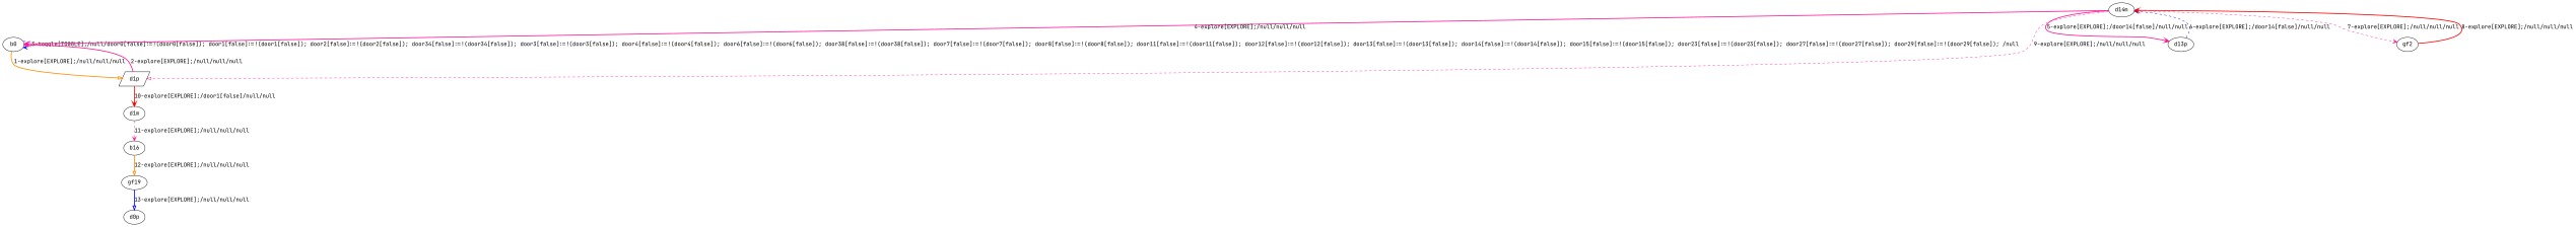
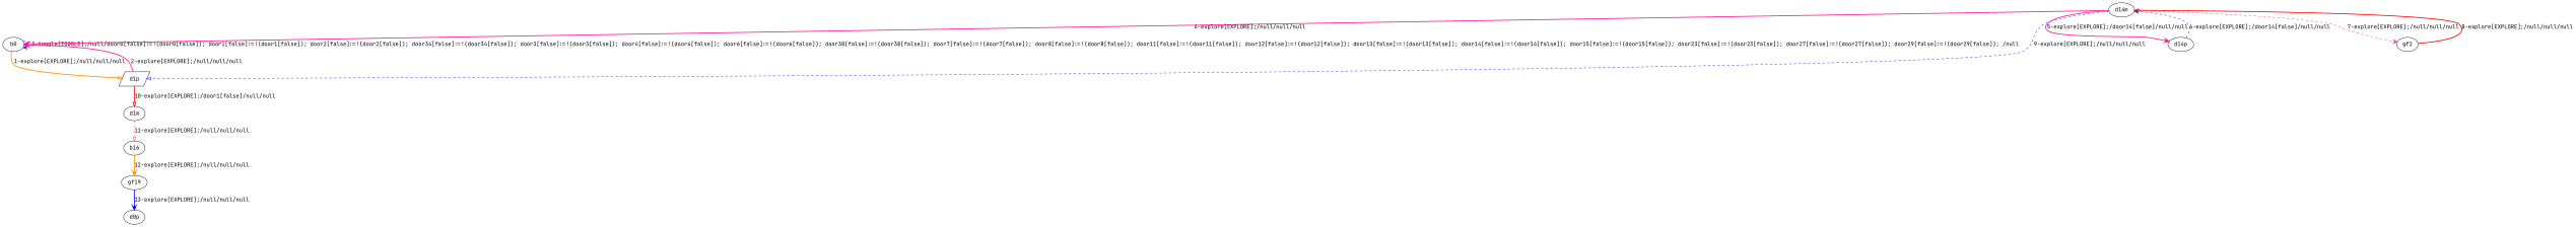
  digraph {
    fontname="JetBrains Mono"
    node [fontname="JetBrains Mono" shape=ellipse]
    edge [arrowhead=vee color=deeppink fontname="JetBrains Mono" style=bold]
    b0
    d1p [shape=parallelogram]
    d1m
    d14m
-   d14p [label=d13p]
+   d14p
    gf2
    b16
    gf19
    d0p
    b0 -> b0 [color=blue label="3-toggle[TOGGLE];/null/door0[false]:=!(door0[false]); door1[false]:=!(door1[false]); door2[false]:=!(door2[false]); door34[false]:=!(door34[false]); door3[false]:=!(door3[false]); door4[false]:=!(door4[false]); door6[false]:=!(door6[false]); door38[false]:=!(door38[false]); door7[false]:=!(door7[false]); door8[false]:=!(door8[false]); door11[false]:=!(door11[false]); door12[false]:=!(door12[false]); door13[false]:=!(door13[false]); door14[false]:=!(door14[false]); door15[false]:=!(door15[false]); door23[false]:=!(door23[false]); door27[false]:=!(door27[false]); door29[false]:=!(door29[false]); /null" style=dashed]
    b0 -> d1p [arrowhead=onormal color=darkorange label="1-explore[EXPLORE];/null/null/null"]
-   d1p -> b0 [arrowhead=onormal label="2-explore[EXPLORE];/null/null/null"]
-   d1p -> d1m [color=red label="10-explore[EXPLORE];/door1[false]/null/null"]
-   d1m -> b16 [label="11-explore[EXPLORE];/null/null/null" style=dashed]
+   d1p -> b0 [label="2-explore[EXPLORE];/null/null/null"]
+   d1p -> d1m [arrowhead=onormal color=red label="10-explore[EXPLORE];/door1[false]/null/null"]
+   d1m -> b16 [arrowhead=onormal label="11-explore[EXPLORE];/null/null/null" style=dashed]
    d14m -> b0 [label="4-explore[EXPLORE];/null/null/null"]
-   d14m -> d1p [arrowhead=onormal label="9-explore[EXPLORE];/null/null/null" style=dashed]
+   d14m -> d1p [arrowhead=onormal color=blue label="9-explore[EXPLORE];/null/null/null" style=dashed]
    d14m -> d14p [label="5-explore[EXPLORE];/door14[false]/null/null"]
    d14m -> gf2 [label="7-explore[EXPLORE];/null/null/null" style=dashed]
    d14p -> d14m [color=blue label="6-explore[EXPLORE];/door14[false]/null/null" style=dashed]
-   gf2 -> d14m [color=red label="8-explore[EXPLORE];/null/null/null"]
-   b16 -> gf19 [arrowhead=onormal color=darkorange label="12-explore[EXPLORE];/null/null/null"]
-   gf19 -> d0p [arrowhead=onormal color=blue label="13-explore[EXPLORE];/null/null/null"]
+   gf2 -> d14m [arrowhead=onormal color=red label="8-explore[EXPLORE];/null/null/null"]
+   b16 -> gf19 [color=darkorange label="12-explore[EXPLORE];/null/null/null"]
+   gf19 -> d0p [color=blue label="13-explore[EXPLORE];/null/null/null"]
  }
